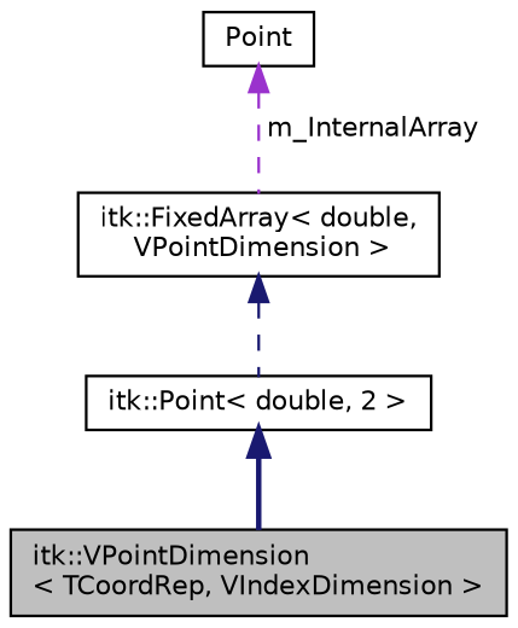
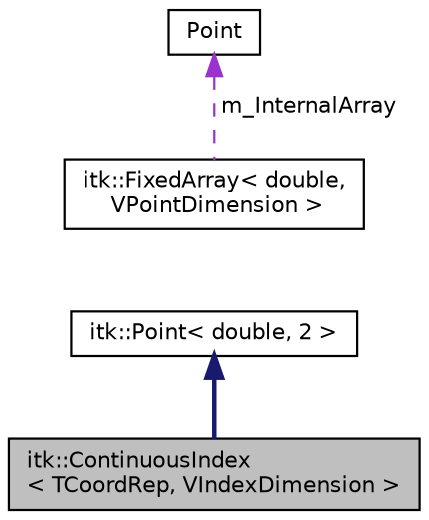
  digraph {
    node [color=black fillcolor=white fontname=Helvetica fontsize=10 shape=record style=filled]
    edge [color=midnightblue dir=back fontname=Helvetica fontsize=10 labelfontname=Helvetica labelfontsize=10 style=dashed]
-   n1 [fillcolor=grey75 fontcolor=black height=0.2 label="itk::VPointDimension\l\< TCoordRep, VIndexDimension \>" width=0.4]
+   n1 [fillcolor=grey75 fontcolor=black height=0.2 label="itk::ContinuousIndex\l\< TCoordRep, VIndexDimension \>" width=0.4]
    n2 [height=0.2 label="itk::Point\< double, 2 \>" width=0.4]
    n3 [height=0.2 label="itk::FixedArray\< double,\l VPointDimension \>" width=0.4]
    n4 [height=0.2 label=Point width=0.4]
    n2 -> n1 [style=bold]
-   n3 -> n2
    n4 -> n3 [color=darkorchid3 label=" m_InternalArray"]
  }
